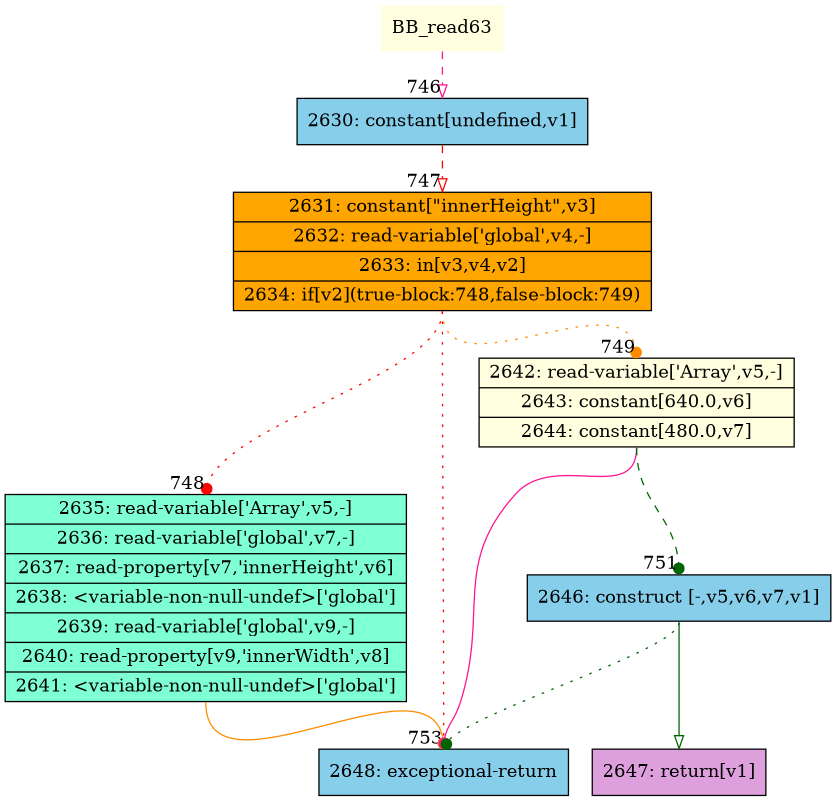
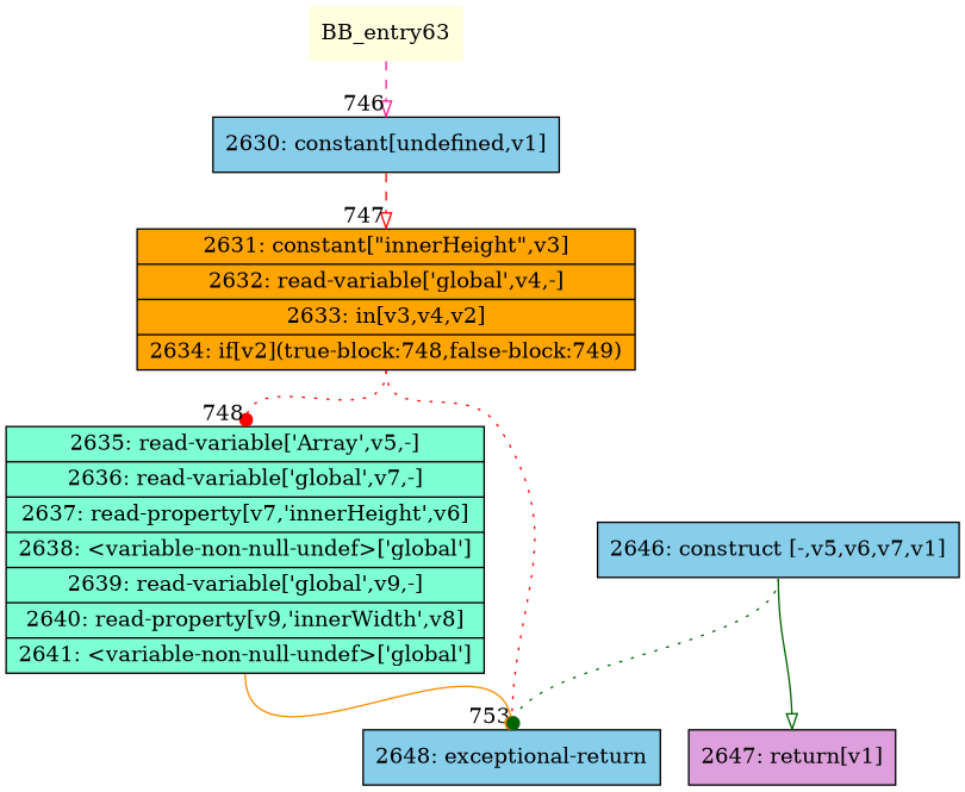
  digraph {
    rankdir=TD
    node [fillcolor=skyblue shape=record style=filled]
    edge [arrowhead=dot color=red headport=n style=dotted tailport=s]
-   BB_entry63 [fillcolor=lightyellow shape=none label=BB_read63]
+   BB_entry63 [fillcolor=lightyellow shape=none]
    n2 [label="{2630: constant[undefined,v1]}"]
    n3 [fillcolor=orange label="{2631: constant[\"innerHeight\",v3]|2632: read-variable['global',v4,-]|2633: in[v3,v4,v2]|2634: if[v2](true-block:748,false-block:749)}"]
    n4 [fillcolor=aquamarine label="{2635: read-variable['Array',v5,-]|2636: read-variable['global',v7,-]|2637: read-property[v7,'innerHeight',v6]|2638: \<variable-non-null-undef\>['global']|2639: read-variable['global',v9,-]|2640: read-property[v9,'innerWidth',v8]|2641: \<variable-non-null-undef\>['global']}"]
-   n5 [fillcolor=lightyellow label="{2642: read-variable['Array',v5,-]|2643: constant[640.0,v6]|2644: constant[480.0,v7]}"]
    n6 [label="{2648: exceptional-return}"]
    n7 [label="{2646: construct [-,v5,v6,v7,v1]}"]
    n8 [fillcolor=plum label="{2647: return[v1]}"]
    BB_entry63 -> n2 [arrowhead=onormal color=deeppink headlabel="    746" style=dashed]
    n2 -> n3 [arrowhead=onormal headlabel="      747" style=dashed]
    n3 -> n4 [headlabel="      748"]
-   n3 -> n5 [color=darkorange headlabel="      749"]
    n3 -> n6 [headlabel="      753"]
    n4 -> n6 [color=darkorange style=solid]
-   n5 -> n6 [color=deeppink style=solid]
-   n5 -> n7 [color=darkgreen headlabel="      751" style=dashed]
    n7 -> n6 [color=darkgreen]
    n7 -> n8 [arrowhead=onormal color=darkgreen style=solid]
  }
